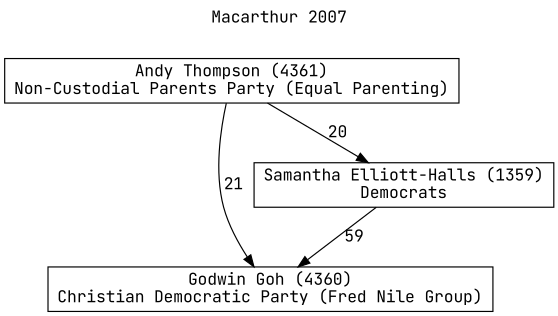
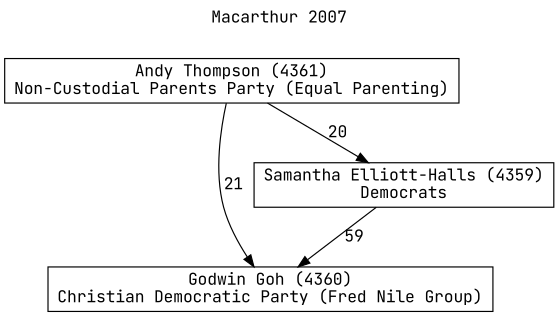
  digraph {
    label="Macarthur 2007"
    labelloc=t
    mclimit=10
    fontname="JetBrains Mono"
    node [shape=box fontname="JetBrains Mono"]
    edge [fontname="JetBrains Mono"]
    n1 [label="Godwin Goh (4360)\nChristian Democratic Party (Fred Nile Group)"]
-   n2 [label="Samantha Elliott-Halls (1359)\nDemocrats"]
+   n2 [label="Samantha Elliott-Halls (4359)\nDemocrats"]
    n3 [label="Andy Thompson (4361)\nNon-Custodial Parents Party (Equal Parenting)"]
    n2 -> n1 [label=59]
    n3 -> n1 [label=21]
    n3 -> n2 [label=20]
  }
